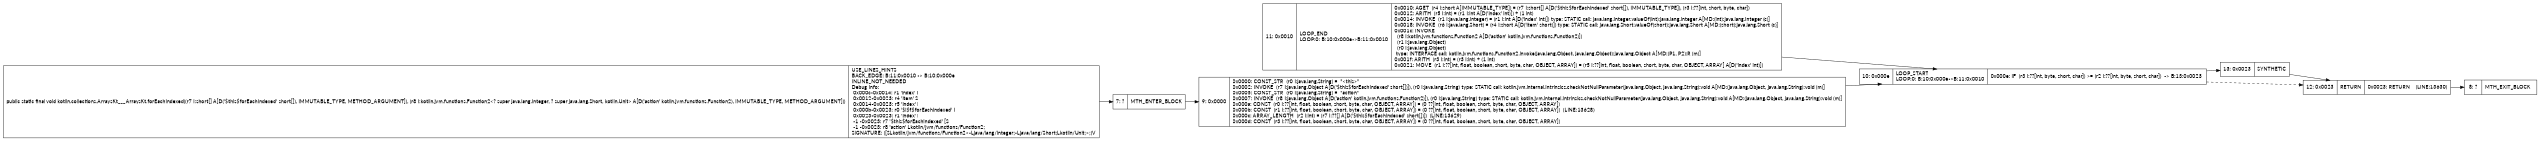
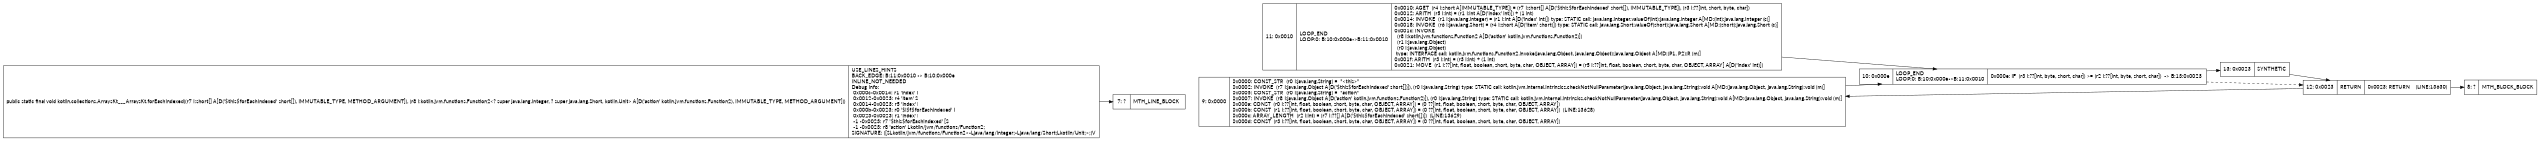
  digraph {
    fontname=Lato
    rankdir=LR
    node [fontname=Lato shape=record]
    edge [fontname=Lato]
-   n1 [label="{7\:\ ?|MTH_ENTER_BLOCK\l}"]
+   n1 [label="{7\:\ ?|MTH_LINE_BLOCK\l}"]
    n2 [label="{9\:\ 0x0000|0x0000: CONST_STR  (r0 I:java.lang.String) =  \"\<this\>\" \l0x0002: INVOKE  (r7 I:java.lang.Object A[D('$this$forEachIndexed' short[])]), (r0 I:java.lang.String) type: STATIC call: kotlin.jvm.internal.Intrinsics.checkNotNullParameter(java.lang.Object, java.lang.String):void A[MD:(java.lang.Object, java.lang.String):void (m)]\l0x0005: CONST_STR  (r0 I:java.lang.String) =  \"action\" \l0x0007: INVOKE  (r8 I:java.lang.Object A[D('action' kotlin.jvm.functions.Function2)]), (r0 I:java.lang.String) type: STATIC call: kotlin.jvm.internal.Intrinsics.checkNotNullParameter(java.lang.Object, java.lang.String):void A[MD:(java.lang.Object, java.lang.String):void (m)]\l0x000a: CONST  (r0 I:??[int, float, boolean, short, byte, char, OBJECT, ARRAY]) = (0 ??[int, float, boolean, short, byte, char, OBJECT, ARRAY]) \l0x000b: CONST  (r1 I:??[int, float, boolean, short, byte, char, OBJECT, ARRAY]) = (0 ??[int, float, boolean, short, byte, char, OBJECT, ARRAY])  (LINE:13628)\l0x000c: ARRAY_LENGTH  (r2 I:int) = (r7 I:??[] A[D('$this$forEachIndexed' short[])])  (LINE:13629)\l0x000d: CONST  (r3 I:??[int, float, boolean, short, byte, char, OBJECT, ARRAY]) = (0 ??[int, float, boolean, short, byte, char, OBJECT, ARRAY]) \l}"]
-   n3 [label="{10\:\ 0x000e|LOOP_START\lLOOP:0: B:10:0x000e\-\>B:11:0x0010\l|0x000e: IF  (r3 I:??[int, byte, short, char]) \>= (r2 I:??[int, byte, short, char])  \-\> B:13:0x0023 \l}"]
+   n3 [label="{10\:\ 0x000e|LOOP_END\lLOOP:0: B:10:0x000e\-\>B:11:0x0010\l|0x000e: IF  (r3 I:??[int, byte, short, char]) \>= (r2 I:??[int, byte, short, char])  \-\> B:13:0x0023 \l}"]
    n4 [label="{13\:\ 0x0023|SYNTHETIC\l}"]
    n5 [label="{12\:\ 0x0023|RETURN\l|0x0023: RETURN    (LINE:13630)\l}"]
    n6 [label="{11\:\ 0x0010|LOOP_END\lLOOP:0: B:10:0x000e\-\>B:11:0x0010\l|0x0010: AGET  (r4 I:short A[IMMUTABLE_TYPE]) = (r7 I:short[] A[D('$this$forEachIndexed' short[]), IMMUTABLE_TYPE]), (r3 I:??[int, short, byte, char]) \l0x0012: ARITH  (r5 I:int) = (r1 I:int A[D('index' int)]) + (1 int) \l0x0014: INVOKE  (r1 I:java.lang.Integer) = (r1 I:int A[D('index' int)]) type: STATIC call: java.lang.Integer.valueOf(int):java.lang.Integer A[MD:(int):java.lang.Integer (c)]\l0x0018: INVOKE  (r6 I:java.lang.Short) = (r4 I:short A[D('item' short)]) type: STATIC call: java.lang.Short.valueOf(short):java.lang.Short A[MD:(short):java.lang.Short (c)]\l0x001c: INVOKE  \l  (r8 I:kotlin.jvm.functions.Function2 A[D('action' kotlin.jvm.functions.Function2)])\l  (r1 I:java.lang.Object)\l  (r0 I:java.lang.Object)\l type: INTERFACE call: kotlin.jvm.functions.Function2.invoke(java.lang.Object, java.lang.Object):java.lang.Object A[MD:(P1, P2):R (m)]\l0x001f: ARITH  (r3 I:int) = (r3 I:int) + (1 int) \l0x0021: MOVE  (r1 I:??[int, float, boolean, short, byte, char, OBJECT, ARRAY]) = (r5 I:??[int, float, boolean, short, byte, char, OBJECT, ARRAY] A[D('index' int)]) \l}"]
-   n7 [label="{8\:\ ?|MTH_EXIT_BLOCK\l}"]
+   n7 [label="{8\:\ ?|MTH_BLOCK_BLOCK\l}"]
    n8 [label="{public static final void kotlin.collections.ArraysKt___ArraysKt.forEachIndexed((r7 I:short[] A[D('$this$forEachIndexed' short[]), IMMUTABLE_TYPE, METHOD_ARGUMENT]), (r8 I:kotlin.jvm.functions.Function2\<? super java.lang.Integer, ? super java.lang.Short, kotlin.Unit\> A[D('action' kotlin.jvm.functions.Function2), IMMUTABLE_TYPE, METHOD_ARGUMENT]))  | USE_LINES_HINTS\lBACK_EDGE: B:11:0x0010 \-\> B:10:0x000e\lINLINE_NOT_NEEDED\lDebug Info:\l  0x000c\-0x0014: r1 'index' I\l  0x0012\-0x0023: r4 'item' S\l  0x0014\-0x0023: r5 'index' I\l  0x000b\-0x0023: r0 '$i$f$forEachIndexed' I\l  0x0023\-0x0023: r1 'index' I\l  \-1 \-0x0023: r7 '$this$forEachIndexed' [S\l  \-1 \-0x0023: r8 'action' Lkotlin\/jvm\/functions\/Function2;\lSIGNATURE: ([SLkotlin\/jvm\/functions\/Function2\<\-Ljava\/lang\/Integer;\-Ljava\/lang\/Short;Lkotlin\/Unit;\>;)V\l}"]
-   n1 -> n2
+   n5 -> n2
    n2 -> n3
    n3 -> n4
    n3 -> n5 [style=dashed]
    n4 -> n5
    n5 -> n7
    n6 -> n3
    n8 -> n1
  }
